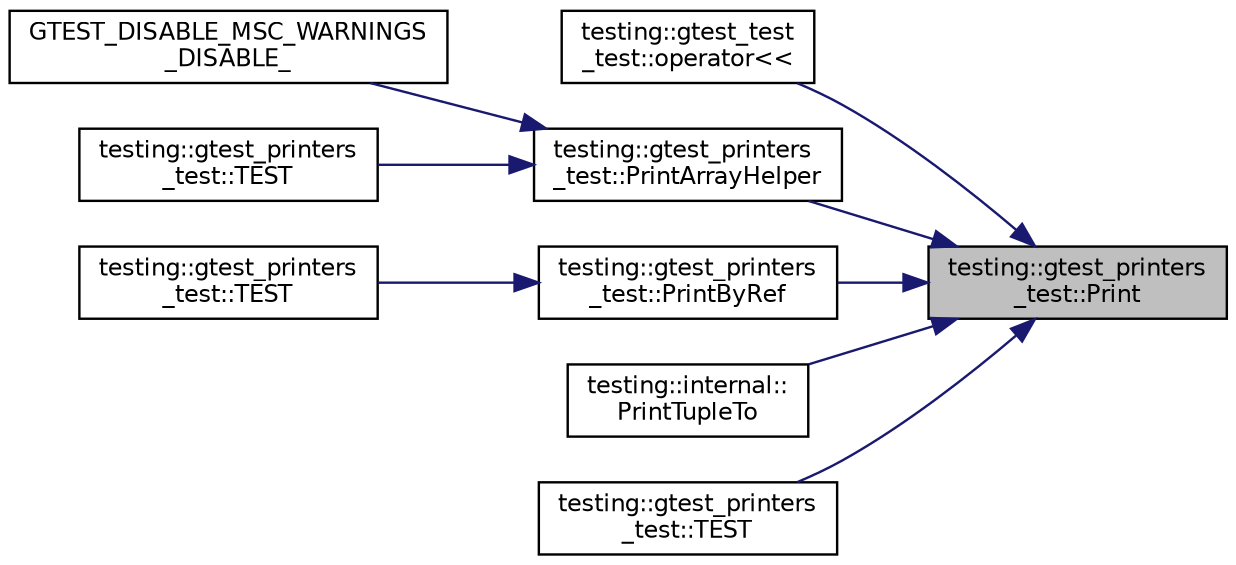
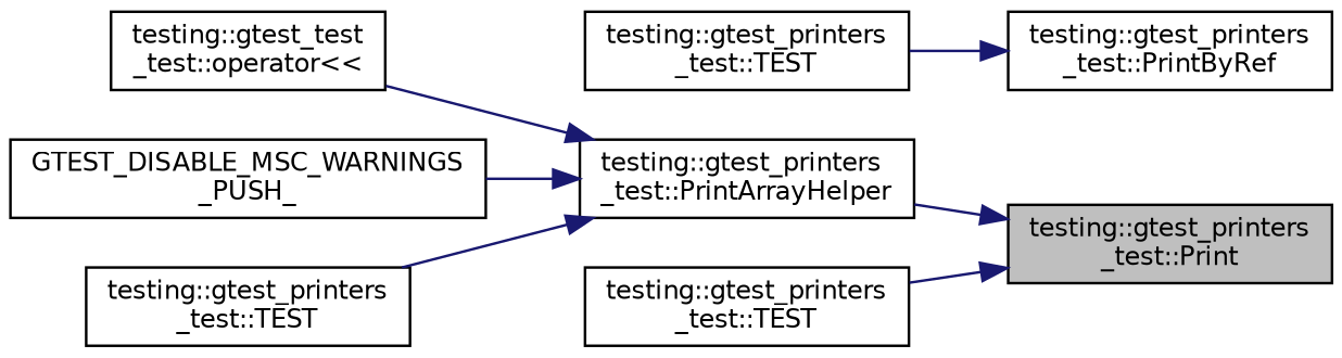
  digraph {
    rankdir=RL
    node [color=black fontname=Helvetica fontsize=10 shape=record]
    edge [color=midnightblue dir=back fontname=Helvetica fontsize=10 labelfontname=Helvetica labelfontsize=10 style=solid]
    n1 [fillcolor=grey75 fontcolor=black height=0.2 label="testing::gtest_printers\l_test::Print" style=filled width=0.4]
    n2 [height=0.2 label="testing::gtest_test\l_test::operator\<\<" width=0.4]
    n3 [height=0.2 label="testing::gtest_printers\l_test::PrintArrayHelper" width=0.4]
    n4 [height=0.2 label="testing::gtest_printers\l_test::PrintByRef" width=0.4]
-   n5 [height=0.2 label="testing::internal::\lPrintTupleTo" width=0.4]
    n6 [height=0.2 label="testing::gtest_printers\l_test::TEST" width=0.4]
-   n7 [height=0.2 label="GTEST_DISABLE_MSC_WARNINGS\l_DISABLE_" width=0.4]
+   n7 [height=0.2 label="GTEST_DISABLE_MSC_WARNINGS\l_PUSH_" width=0.4]
    n8 [height=0.2 label="testing::gtest_printers\l_test::TEST" width=0.4]
    n9 [height=0.2 label="testing::gtest_printers\l_test::TEST" width=0.4]
-   n1 -> n2
+   n3 -> n2
    n1 -> n3
-   n1 -> n4
-   n1 -> n5
    n1 -> n6
    n3 -> n7
    n3 -> n8
    n4 -> n9
  }
